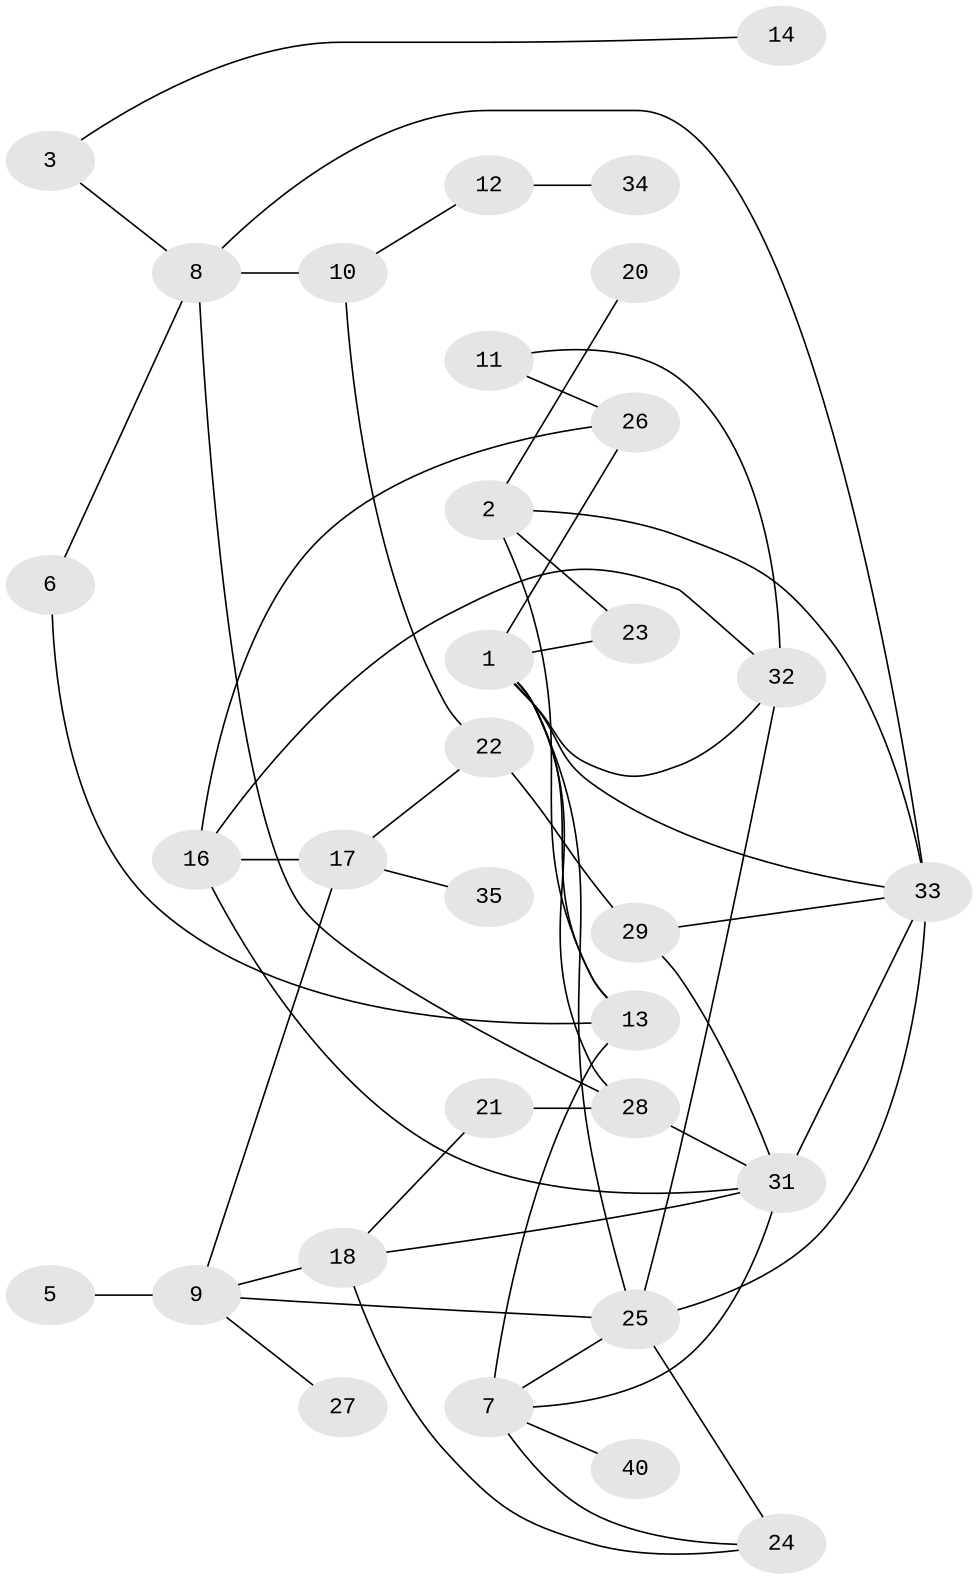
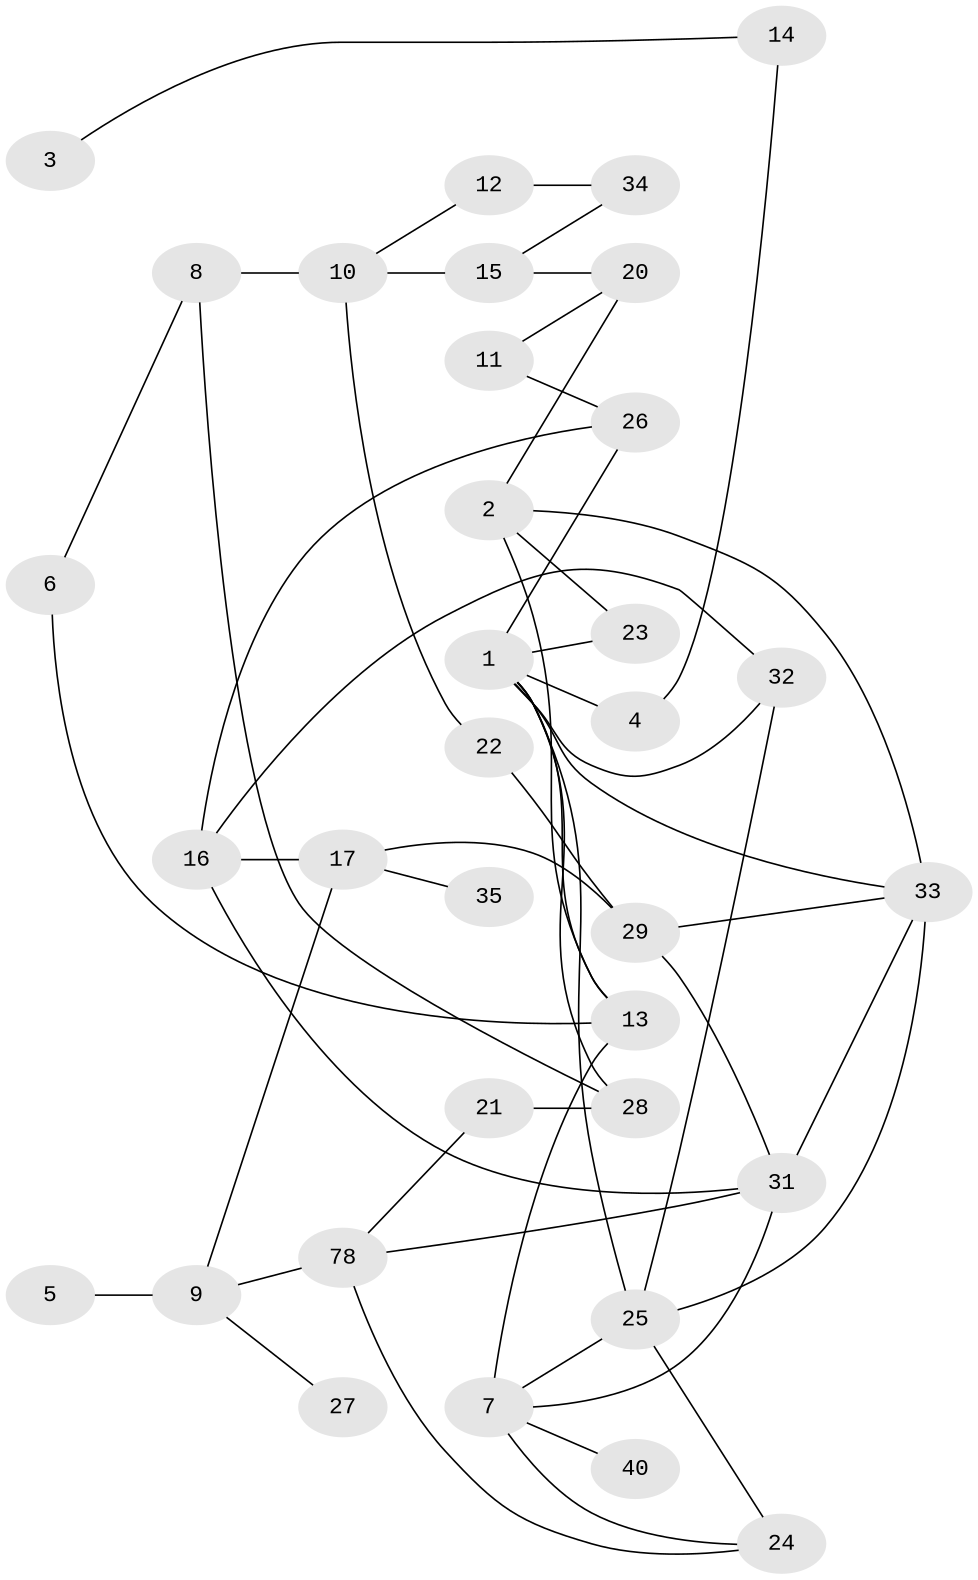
  graph {
    fontname="Liberation Mono"
    rankdir=LR
    node [color=gray90 fontname="Liberation Mono" style=filled]
    edge [fontname="Liberation Mono" weight=1.0]
    1
+   4
    13
    23
    25
    26
    28
    32
    33
    14
    24
    31
    2
    20
    3
    8
    10
    5
    9
    17
-   18
+   18 [label=78]
    27
    6
    7
    n25 [label=40]
    12
+   15
    22
    35
    21
    34
    29
    11
    16
+   1 -- 4
    1 -- 13
    1 -- 23
    1 -- 25
    1 -- 26
    1 -- 28
    1 -- 32
    1 -- 33
+   4 -- 14
    25 -- 32
    25 -- 33
    25 -- 24
-   28 -- 31
    31 -- 33
    2 -- 13
    2 -- 23
    2 -- 33
    2 -- 20
    3 -- 14
-   3 -- 8
    8 -- 28
-   8 -- 33
    8 -- 10
    10 -- 12
+   10 -- 15
    10 -- 22
    5 -- 9
-   9 -- 25
    9 -- 17
    9 -- 18
    9 -- 27
-   17 -- 22
+   17 -- 29
    17 -- 35
    18 -- 24
    18 -- 31
    18 -- 21
    6 -- 13
    6 -- 8
    7 -- 13
    7 -- 25
    7 -- 24
    7 -- 31
    7 -- n25
    12 -- 34
+   15 -- 20
+   15 -- 34
    22 -- 29
    21 -- 28
    29 -- 33
    29 -- 31
    11 -- 26
-   11 -- 32
+   11 -- 20
    16 -- 26
    16 -- 32
    16 -- 31 [weight=2.0]
    16 -- 17
  }
